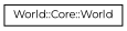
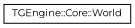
  digraph {
    rankdir=TB
    fontname=Montserrat
-   n1 [color=black fillcolor=white fontname=Montserrat fontsize=10 height=0.2 label="World::Core::World" shape=record style=filled width=0.4]
+   n1 [color=black fillcolor=white fontname=Montserrat fontsize=10 height=0.2 label="TGEngine::Core::World" shape=record style=filled width=0.4]
  }
